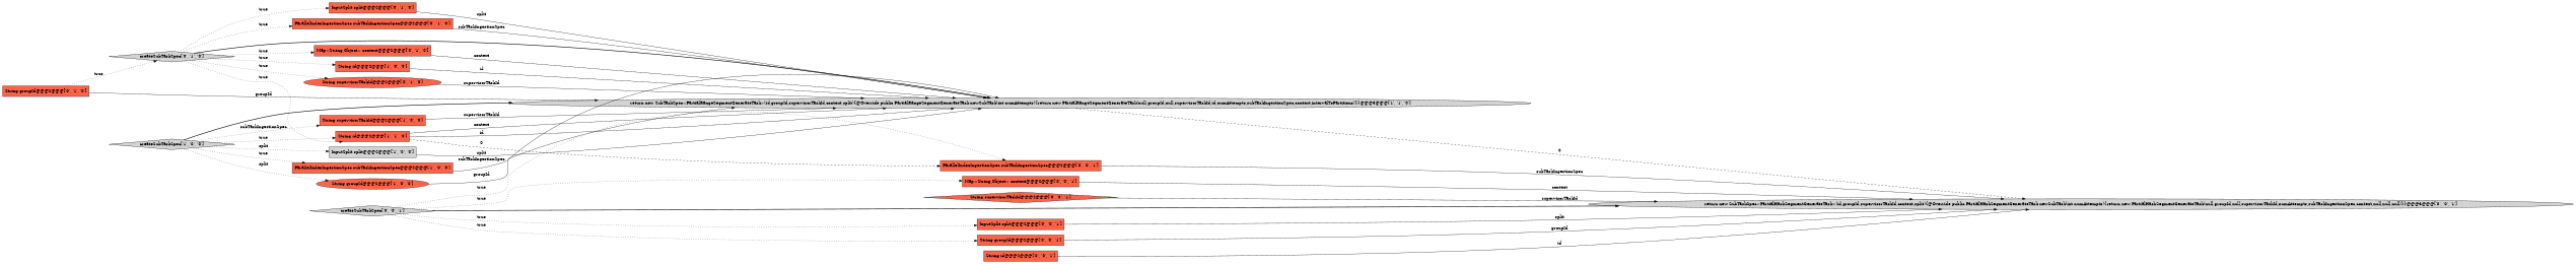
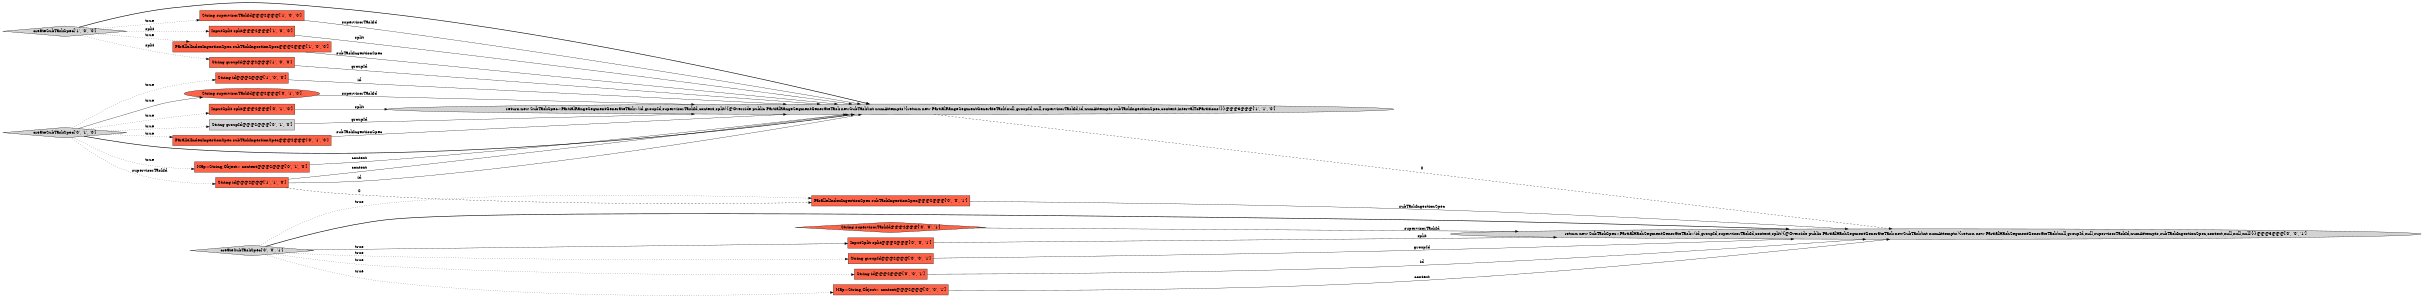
  digraph {
    rankdir=LR
    node [fillcolor=tomato shape=box style=filled]
    edge [style=solid]
    n1 [fillcolor=lightgray label="return new SubTaskSpec<PartialHashSegmentGenerateTask>(id,groupId,supervisorTaskId,context,split){@Override public PartialHashSegmentGenerateTask newSubTask(int numAttempts){return new PartialHashSegmentGenerateTask(null,groupId,null,supervisorTaskId,numAttempts,subTaskIngestionSpec,context,null,null,null)}}@@@3@@@['0', '0', '1']" shape=ellipse]
-   n2 [label="String groupId@@@2@@@['1', '0', '0']" shape=ellipse]
+   n2 [label="String groupId@@@2@@@['1', '0', '0']"]
    n3 [fillcolor=lightgray label="return new SubTaskSpec<PartialRangeSegmentGenerateTask>(id,groupId,supervisorTaskId,context,split){@Override public PartialRangeSegmentGenerateTask newSubTask(int numAttempts){return new PartialRangeSegmentGenerateTask(null,groupId,null,supervisorTaskId,id,numAttempts,subTaskIngestionSpec,context,intervalToPartitions)}}@@@3@@@['1', '1', '0']" shape=ellipse]
    n4 [label="ParallelIndexIngestionSpec subTaskIngestionSpec@@@2@@@['0', '0', '1']"]
    n5 [label="Map<String,Object> context@@@2@@@['0', '0', '1']"]
    n6 [label="String supervisorTaskId@@@2@@@['0', '0', '1']" shape=diamond]
    n7 [fillcolor=lightgray label="createSubTaskSpec['0', '0', '1']" shape=diamond]
    n8 [label="InputSplit split@@@2@@@['0', '0', '1']"]
    n9 [label="String groupId@@@2@@@['0', '0', '1']"]
    n10 [label="String id@@@2@@@['0', '0', '1']"]
    n11 [fillcolor=lightgray label="createSubTaskSpec['1', '0', '0']" shape=diamond]
    n12 [label="String supervisorTaskId@@@2@@@['1', '0', '0']"]
-   n13 [fillcolor=lightgray label="InputSplit split@@@2@@@['1', '0', '0']"]
+   n13 [label="InputSplit split@@@2@@@['1', '0', '0']"]
    n14 [label="ParallelIndexIngestionSpec subTaskIngestionSpec@@@2@@@['1', '0', '0']"]
    n15 [label="String id@@@2@@@['1', '1', '0']"]
    n16 [label="String id@@@2@@@['1', '0', '0']"]
    n17 [label="String supervisorTaskId@@@2@@@['0', '1', '0']" shape=ellipse]
    n18 [label="InputSplit split@@@2@@@['0', '1', '0']"]
-   n19 [label="String groupId@@@2@@@['0', '1', '0']"]
+   n19 [fillcolor=lightgray label="String groupId@@@2@@@['0', '1', '0']"]
    n20 [label="ParallelIndexIngestionSpec subTaskIngestionSpec@@@2@@@['0', '1', '0']"]
    n21 [fillcolor=lightgray label="createSubTaskSpec['0', '1', '0']" shape=diamond]
    n22 [label="Map<String,Object> context@@@2@@@['0', '1', '0']"]
    n2 -> n3 [label=groupId]
    n3 -> n1 [label=0 style=dashed]
    n4 -> n1 [label=subTaskIngestionSpec]
    n5 -> n1 [label=context]
    n6 -> n1 [label=supervisorTaskId]
    n7 -> n1 [style=bold]
    n7 -> n4 [label=true style=dotted]
    n7 -> n5 [label=true style=dotted]
-   n7 -> n8 [label=true style=dotted]
+   n7 -> n8 [label=true]
    n7 -> n9 [label=true style=dotted]
+   n7 -> n10 [label=true style=dotted]
    n8 -> n1 [label=split]
    n9 -> n1 [label=groupId]
    n10 -> n1 [label=id]
    n11 -> n2 [label=split style=dotted]
    n11 -> n3 [style=bold]
-   n11 -> n12 [label=subTaskIngestionSpec style=dotted]
+   n11 -> n12 [label=true style=dotted]
    n11 -> n13 [label=split style=dotted]
    n11 -> n14 [label=true style=dotted]
-   n11 -> n15 [label=true style=dotted]
    n12 -> n3 [label=supervisorTaskId]
    n13 -> n3 [label=split]
    n14 -> n3 [label=subTaskIngestionSpec]
    n15 -> n3 [label=context]
    n15 -> n3 [label=id]
    n15 -> n4 [label=0 style=dashed]
    n16 -> n3 [label=id]
    n17 -> n3 [label=supervisorTaskId]
    n18 -> n3 [label=split]
    n19 -> n3 [label=groupId]
    n20 -> n3 [label=subTaskIngestionSpec]
    n21 -> n3 [style=bold]
-   n21 -> n15 [label=true style=dotted]
+   n21 -> n15 [label=supervisorTaskId style=dotted]
    n21 -> n16 [label=true style=dotted]
-   n21 -> n17 [label=true style=dotted]
+   n21 -> n17 [label=true]
    n21 -> n18 [label=true style=dotted]
-   n19 -> n21 [label=true style=dotted]
+   n21 -> n19 [label=true style=dotted]
    n21 -> n20 [label=true style=dotted]
    n21 -> n22 [label=true style=dotted]
    n22 -> n3 [label=context]
  }
